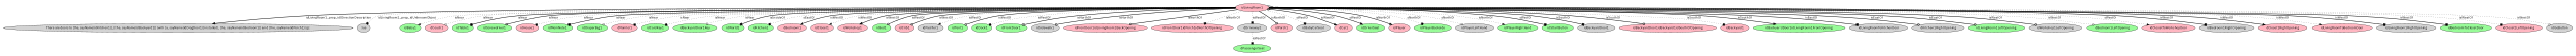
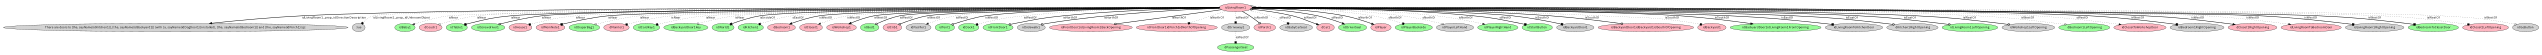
  digraph {
    fontname="IBM Plex Sans"
    node [fillcolor=palegreen fontname="IBM Plex Sans" node_type=entity_node style=filled]
    edge [arrowhead=box edge_type=relationship fontname="IBM Plex Sans" style=bold]
    idLivingRoom1 [fillcolor=lightpink]
    "There are doors to [the, sayName(idKitchen1)], [the, sayName(idBackyard1)] (with [a, sayName(idDogDoor1)] installed), [the, sayName(idBedroom1)] and [the, sayName(idPorch1)].{p}" [fillcolor=lightgrey node_type=property_node]
    true [fillcolor=lightgrey node_type=property_node]
    idBaby1
    idCouch1 [fillcolor=lightpink]
    idTable1
    idScrewdriver1
    idHouse1 [fillcolor=lightpink]
-   idMomNote1
+   idMomNote1 [fillcolor=lightpink]
    idDiaperBag1
    idMonitor1 [fillcolor=lightpink]
    idCardKey1
    idBackyardDoor1Key
    idWorld1
    idKitchen1
    idBedroom1 [fillcolor=lightpink]
    idCloset1 [fillcolor=lightpink]
    idWorkshop1 [fillcolor=lightpink]
    idBed1
    idCrib1 [fillcolor=lightpink]
    idPacifier1 [fillcolor=lightgrey]
    idTent1
    idDock1
    idFrontDoor1
    idSidewalk1 [fillcolor=lightgrey]
    idFrontDoor1idLivingRoom1BackOpening [fillcolor=lightpink]
    idFrontDoor1idPorch1idNorthOfOpening [fillcolor=lightpink]
    idDriveway1 [fillcolor=lightgrey]
    idPorch1 [fillcolor=lightpink]
    idBabyCarSeat [fillcolor=lightgrey]
    idCar1 [fillcolor=lightpink]
    idDriverSeat
    idPlayer [fillcolor=lightpink]
    idPlayerBackside
    idPlayerLeftHand [fillcolor=lightgrey]
    idPlayerRightHand
    idStartButton
    idBackyardDoor1 [fillcolor=lightgrey]
    idBackyardDoor1idBackyard1idSouthOfOpening [fillcolor=lightpink]
    idBackyard1 [fillcolor=lightpink]
    idBackyardDoor1idLivingRoom1FrontOpening
    idLivingRoomToKitchenDoor [fillcolor=lightgrey]
    idKitchen1RightOpening [fillcolor=lightgrey]
    idLivingRoom1LeftOpening
    idWorkshop1LeftOpening [fillcolor=lightgrey]
    idBedroom1LeftOpening
    idClosetToWorkshopDoor [fillcolor=lightpink]
    idBedroom1RightOpening [fillcolor=lightgrey]
    idCloset1RightOpening [fillcolor=lightpink]
    idLivingRoomToBedroomDoor [fillcolor=lightpink]
    idLivingRoom1RightOpening [fillcolor=lightgrey]
    idBedroomToClosetDoor
    idCloset1LeftOpening [fillcolor=lightpink]
    idGoButton [fillcolor=lightgrey]
    idPassengerSeat
    idLivingRoom1 -> idLivingRoom1 [arrowhead=odot label=isNear]
    idLivingRoom1 -> "There are doors to [the, sayName(idKitchen1)], [the, sayName(idBackyard1)] (with [a, sayName(idDogDoor1)] installed), [the, sayName(idBedroom1)] and [the, sayName(idPorch1)].{p}" [arrowhead=normal edge_type=property label=idLivingRoom1_prop_idDirectionDescription]
    idLivingRoom1 -> true [edge_type=property label=idLivingRoom1_prop_idUnknownObject style=dotted]
    idLivingRoom1 -> idBaby1 [arrowhead=normal label=isNear style=dotted]
    idLivingRoom1 -> idCouch1 [arrowhead=odot label=isNear style=dotted]
    idLivingRoom1 -> idTable1 [label=isNear]
    idLivingRoom1 -> idScrewdriver1 [arrowhead=odot label=isNear]
    idLivingRoom1 -> idHouse1 [label=isNear style=dotted]
    idLivingRoom1 -> idMomNote1 [label=isNear]
    idLivingRoom1 -> idDiaperBag1 [arrowhead=odot label=isNear style=dotted]
    idLivingRoom1 -> idMonitor1 [label=isNear style=dotted]
    idLivingRoom1 -> idCardKey1 [label=isNear style=dotted]
    idLivingRoom1 -> idBackyardDoor1Key [arrowhead=odot label=isNear style=dotted]
    idLivingRoom1 -> idWorld1 [label=isInsideOf]
    idLivingRoom1 -> idKitchen1 [label=isEastOf style=dotted]
    idLivingRoom1 -> idBedroom1 [arrowhead=normal label=isWestOf]
    idLivingRoom1 -> idCloset1 [arrowhead=normal label=isWestOf style=dotted]
    idLivingRoom1 -> idWorkshop1 [arrowhead=normal label=isWestOf]
    idLivingRoom1 -> idBed1 [arrowhead=odot label=isWestOf]
    idLivingRoom1 -> idCrib1 [arrowhead=odot label=isWestOf]
    idLivingRoom1 -> idPacifier1 [arrowhead=normal label=isWestOf style=dotted]
    idLivingRoom1 -> idTent1 [arrowhead=odot label=isWestOf]
    idLivingRoom1 -> idDock1 [label=isWestOf style=dotted]
    idLivingRoom1 -> idFrontDoor1 [arrowhead=odot label=isNorthOf]
    idLivingRoom1 -> idSidewalk1 [arrowhead=odot label=isNorthOf]
    idLivingRoom1 -> idFrontDoor1idLivingRoom1BackOpening [arrowhead=odot label=isNorthOf]
    idLivingRoom1 -> idFrontDoor1idPorch1idNorthOfOpening [label=isNorthOf style=dotted]
    idLivingRoom1 -> idDriveway1 [label=isWestOf style=dotted]
    idLivingRoom1 -> idPorch1 [arrowhead=odot label=isNorthOf]
    idLivingRoom1 -> idBabyCarSeat [label=isWestOf style=dotted]
    idLivingRoom1 -> idCar1 [arrowhead=normal label=isWestOf]
    idLivingRoom1 -> idDriverSeat [arrowhead=normal label=isWestOf]
    idLivingRoom1 -> idPlayer [arrowhead=normal label=isNorthOf]
    idLivingRoom1 -> idPlayerBackside [label=isNorthOf style=dotted]
    idLivingRoom1 -> idPlayerLeftHand [arrowhead=odot label=isNorthOf style=dotted]
    idLivingRoom1 -> idPlayerRightHand [arrowhead=normal label=isNorthOf style=dotted]
    idLivingRoom1 -> idStartButton [label=isWestOf]
    idLivingRoom1 -> idBackyardDoor1 [label=isSouthOf]
    idLivingRoom1 -> idBackyardDoor1idBackyard1idSouthOfOpening [arrowhead=odot label=isSouthOf]
    idLivingRoom1 -> idBackyard1 [label=isSouthOf style=dotted]
    idLivingRoom1 -> idBackyardDoor1idLivingRoom1FrontOpening [arrowhead=normal label=isSouthOf]
    idLivingRoom1 -> idLivingRoomToKitchenDoor [label=isEastOf]
    idLivingRoom1 -> idKitchen1RightOpening [arrowhead=odot label=isEastOf]
    idLivingRoom1 -> idLivingRoom1LeftOpening [arrowhead=odot label=isEastOf]
    idLivingRoom1 -> idWorkshop1LeftOpening [arrowhead=odot label=isWestOf]
    idLivingRoom1 -> idBedroom1LeftOpening [arrowhead=odot label=isWestOf style=dotted]
    idLivingRoom1 -> idClosetToWorkshopDoor [arrowhead=normal label=isWestOf style=dotted]
    idLivingRoom1 -> idBedroom1RightOpening [label=isWestOf]
    idLivingRoom1 -> idCloset1RightOpening [arrowhead=normal label=isWestOf]
    idLivingRoom1 -> idLivingRoomToBedroomDoor [arrowhead=normal label=isWestOf style=dotted]
    idLivingRoom1 -> idLivingRoom1RightOpening [label=isWestOf]
    idLivingRoom1 -> idBedroomToClosetDoor [label=isWestOf]
    idLivingRoom1 -> idCloset1LeftOpening [label=isWestOf style=dotted]
    idLivingRoom1 -> idGoButton [arrowhead=odot label=isWestOf style=dotted]
    idDriveway1 -> idPassengerSeat [label=isWestOf style=dotted]
  }
